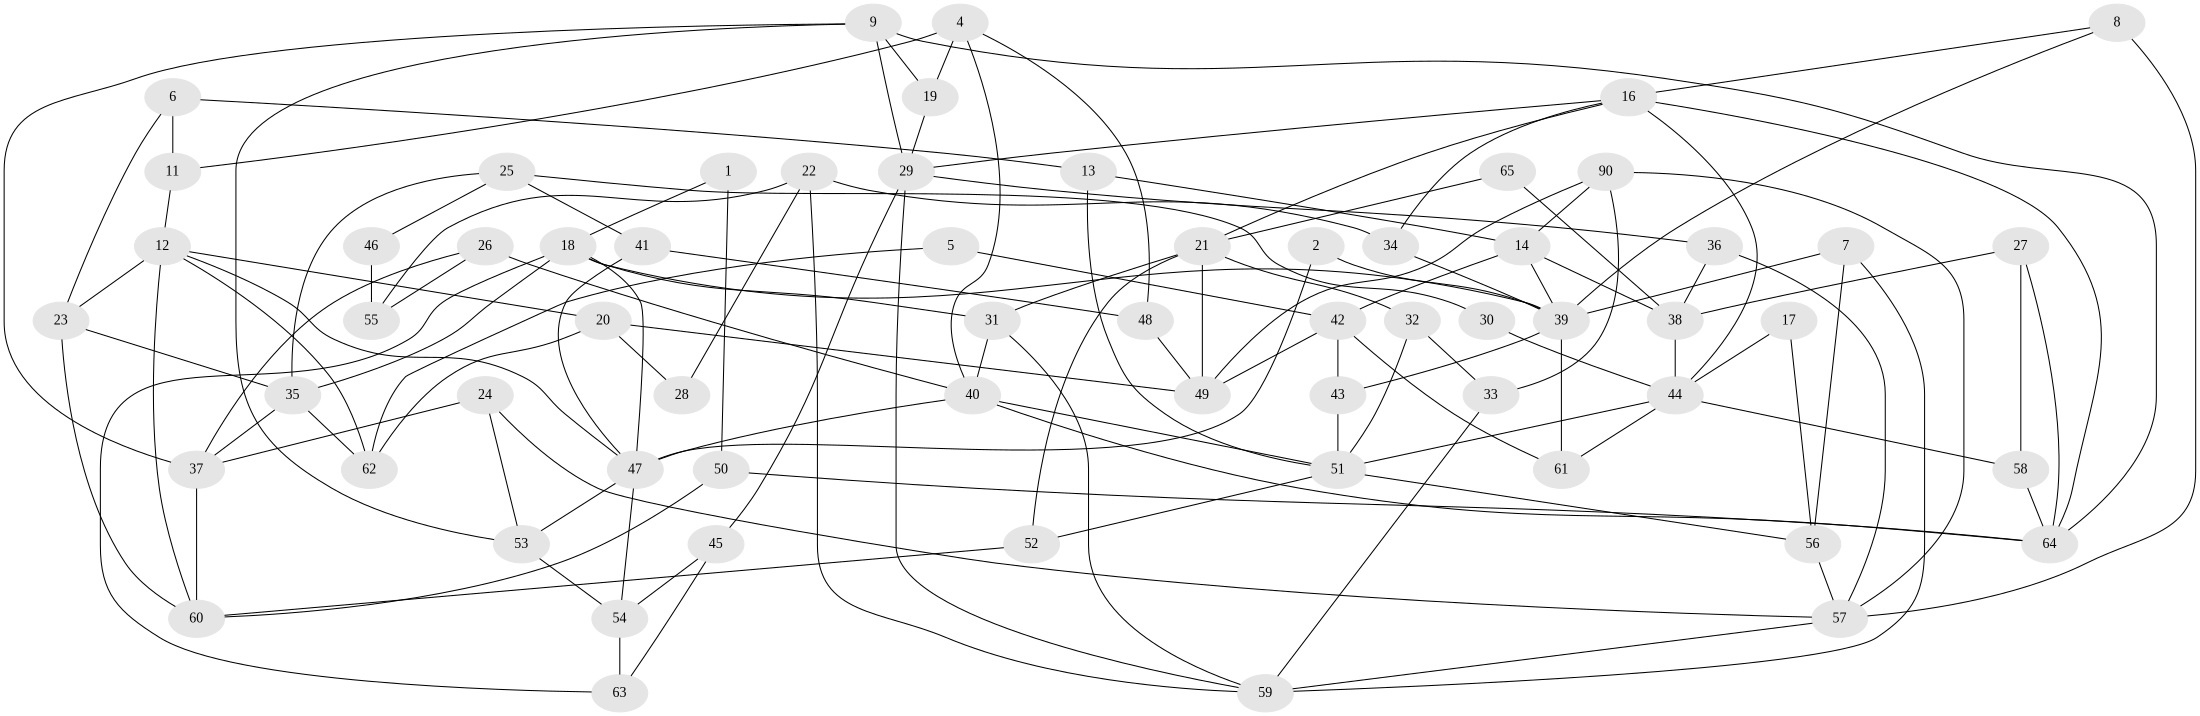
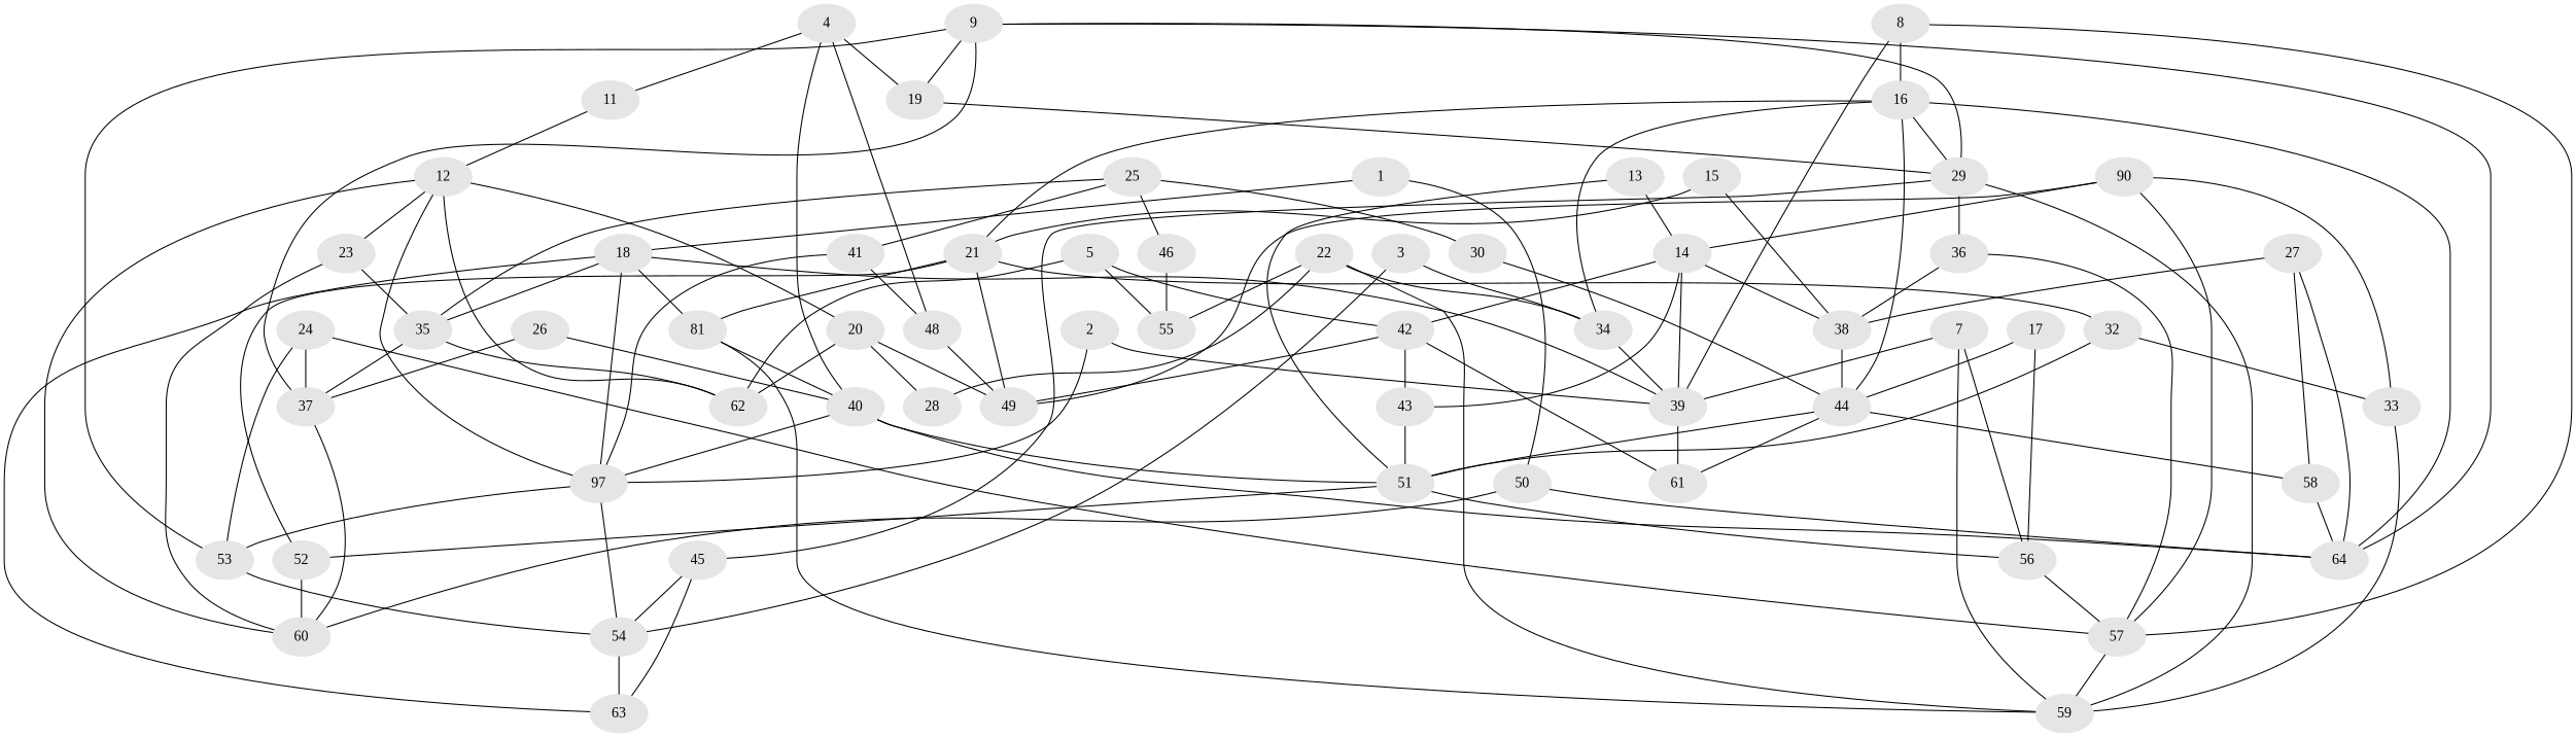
  graph {
    fontname="Liberation Serif"
    node [color=gray90 fontname="Liberation Serif" style=filled]
    edge [fontname="Liberation Serif"]
    1
    18
    50
    39
-   47
-   31
+   47 [label=97]
+   31 [label=81]
    35
    63
    64
    60
    2
    43
    61
    54
    53
+   3
    34
    4
    11
    19
    40
    48
    12
    29
    51
    49
    5
    42
    62
-   6
    13
    23
    14
    7
    56
    59
    57
    8
    16
    21
    44
    9
    37
    36
    45
    n46 [label=90]
    33
    38
    20
    28
    52
-   15 [label=65]
+   15
    32
    58
    17
    22
    55
    24
    25
    30
    41
    46
    26
    27
    1 -- 18
    1 -- 50
    18 -- 39
    18 -- 47
    18 -- 31
    18 -- 35
    18 -- 63
    50 -- 64
    50 -- 60
-   39 -- 43
+   14 -- 43
    39 -- 61
    47 -- 54
    47 -- 53
    31 -- 40
    31 -- 59
    35 -- 62
    35 -- 37
    2 -- 39
    2 -- 47
    43 -- 51
    54 -- 63
    53 -- 54
+   3 -- 54
+   3 -- 34
    34 -- 39
    4 -- 11
    4 -- 19
    4 -- 40
    4 -- 48
    11 -- 12
    19 -- 29
    40 -- 47
    40 -- 64
    40 -- 51
    48 -- 49
    12 -- 47
    12 -- 60
    12 -- 62
    12 -- 23
    12 -- 20
    29 -- 59
    29 -- 36
    29 -- 45
    51 -- 56
    51 -- 52
    5 -- 42
    5 -- 62
    42 -- 43
    42 -- 61
    42 -- 49
-   6 -- 11
-   6 -- 13
-   6 -- 23
    13 -- 51
    13 -- 14
    23 -- 35
    23 -- 60
    14 -- 39
    14 -- 42
    14 -- 38
    7 -- 39
    7 -- 56
    7 -- 59
    56 -- 57
    57 -- 59
    8 -- 39
    8 -- 57
    8 -- 16
    16 -- 64
    16 -- 34
    16 -- 29
    16 -- 21
    16 -- 44
    21 -- 31
    21 -- 49
    21 -- 52
    21 -- 32
    44 -- 61
    44 -- 51
    44 -- 58
    9 -- 64
    9 -- 53
    9 -- 19
    9 -- 29
    9 -- 37
    37 -- 60
    36 -- 57
    36 -- 38
    45 -- 63
    45 -- 54
    n46 -- 49
    n46 -- 14
    n46 -- 57
    n46 -- 33
    33 -- 59
    38 -- 44
    20 -- 49
    20 -- 62
    20 -- 28
    52 -- 60
    15 -- 21
    15 -- 38
    32 -- 51
    32 -- 33
    58 -- 64
    17 -- 56
    17 -- 44
    22 -- 34
    22 -- 59
    22 -- 28
    22 -- 55
    24 -- 53
    24 -- 57
    24 -- 37
    25 -- 35
    25 -- 30
    25 -- 41
    25 -- 46
    30 -- 44
    41 -- 47
    41 -- 48
    46 -- 55
    26 -- 40
    26 -- 37
-   26 -- 55
+   5 -- 55
    27 -- 64
    27 -- 38
    27 -- 58
  }
